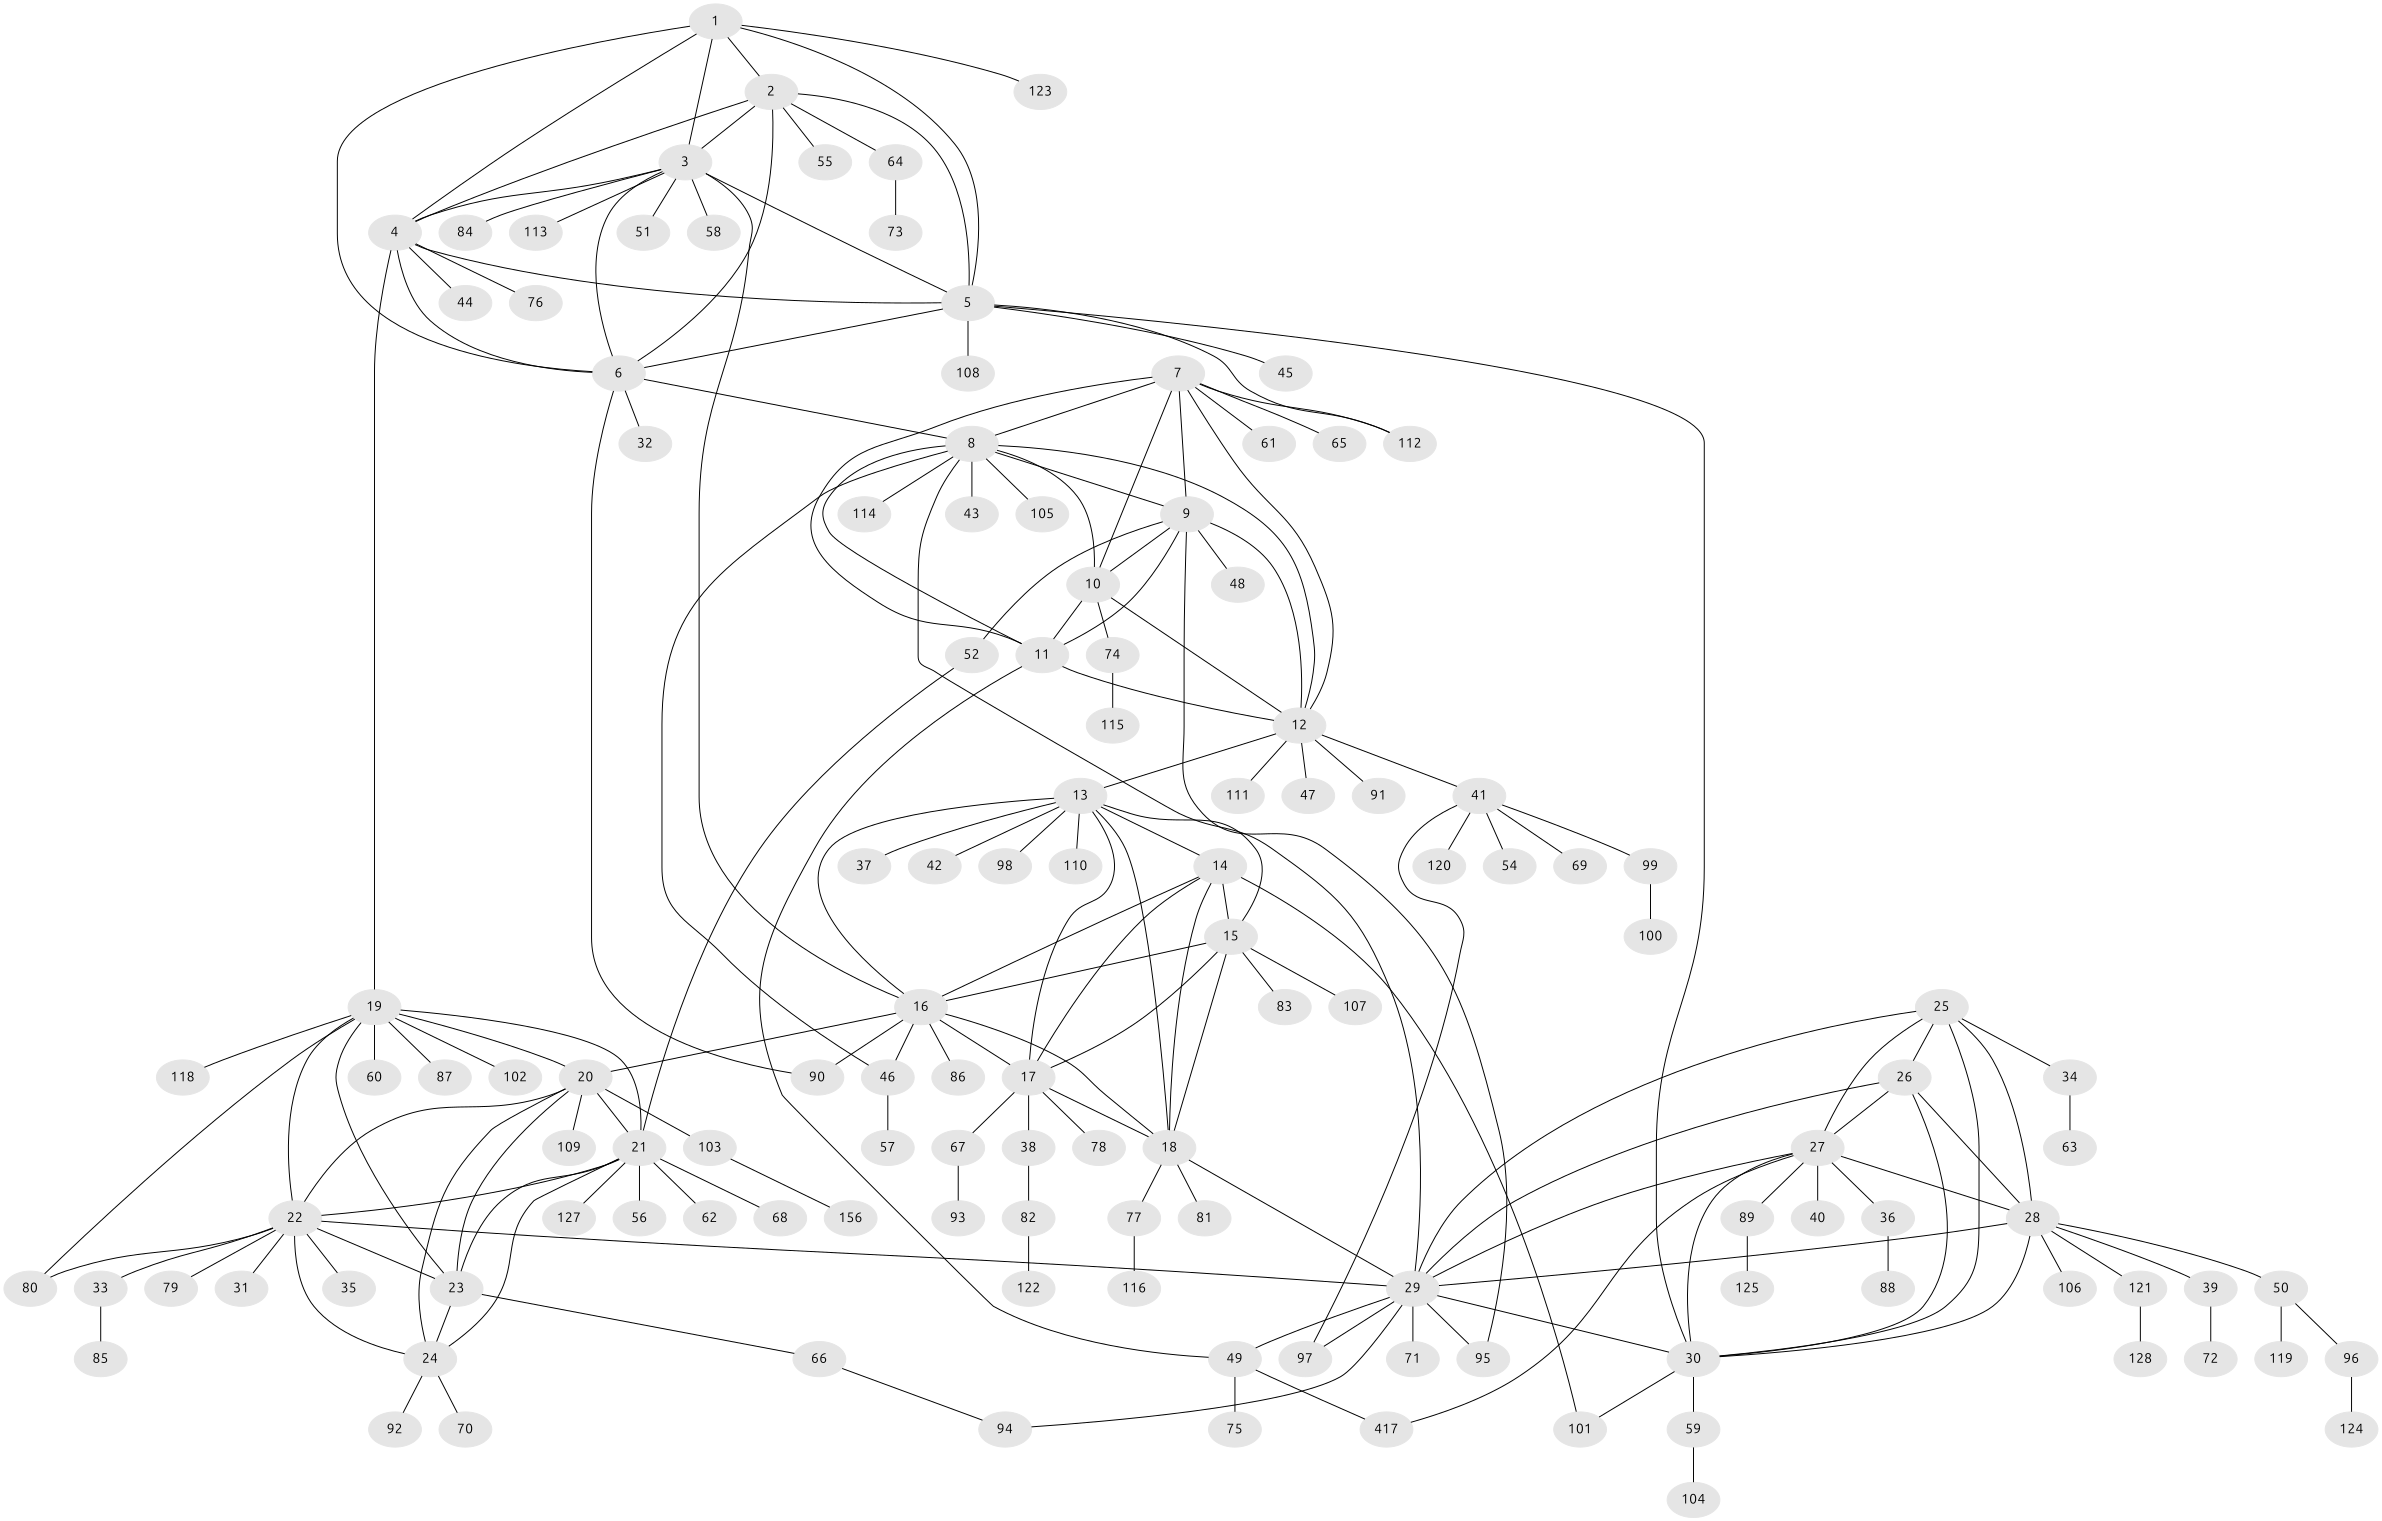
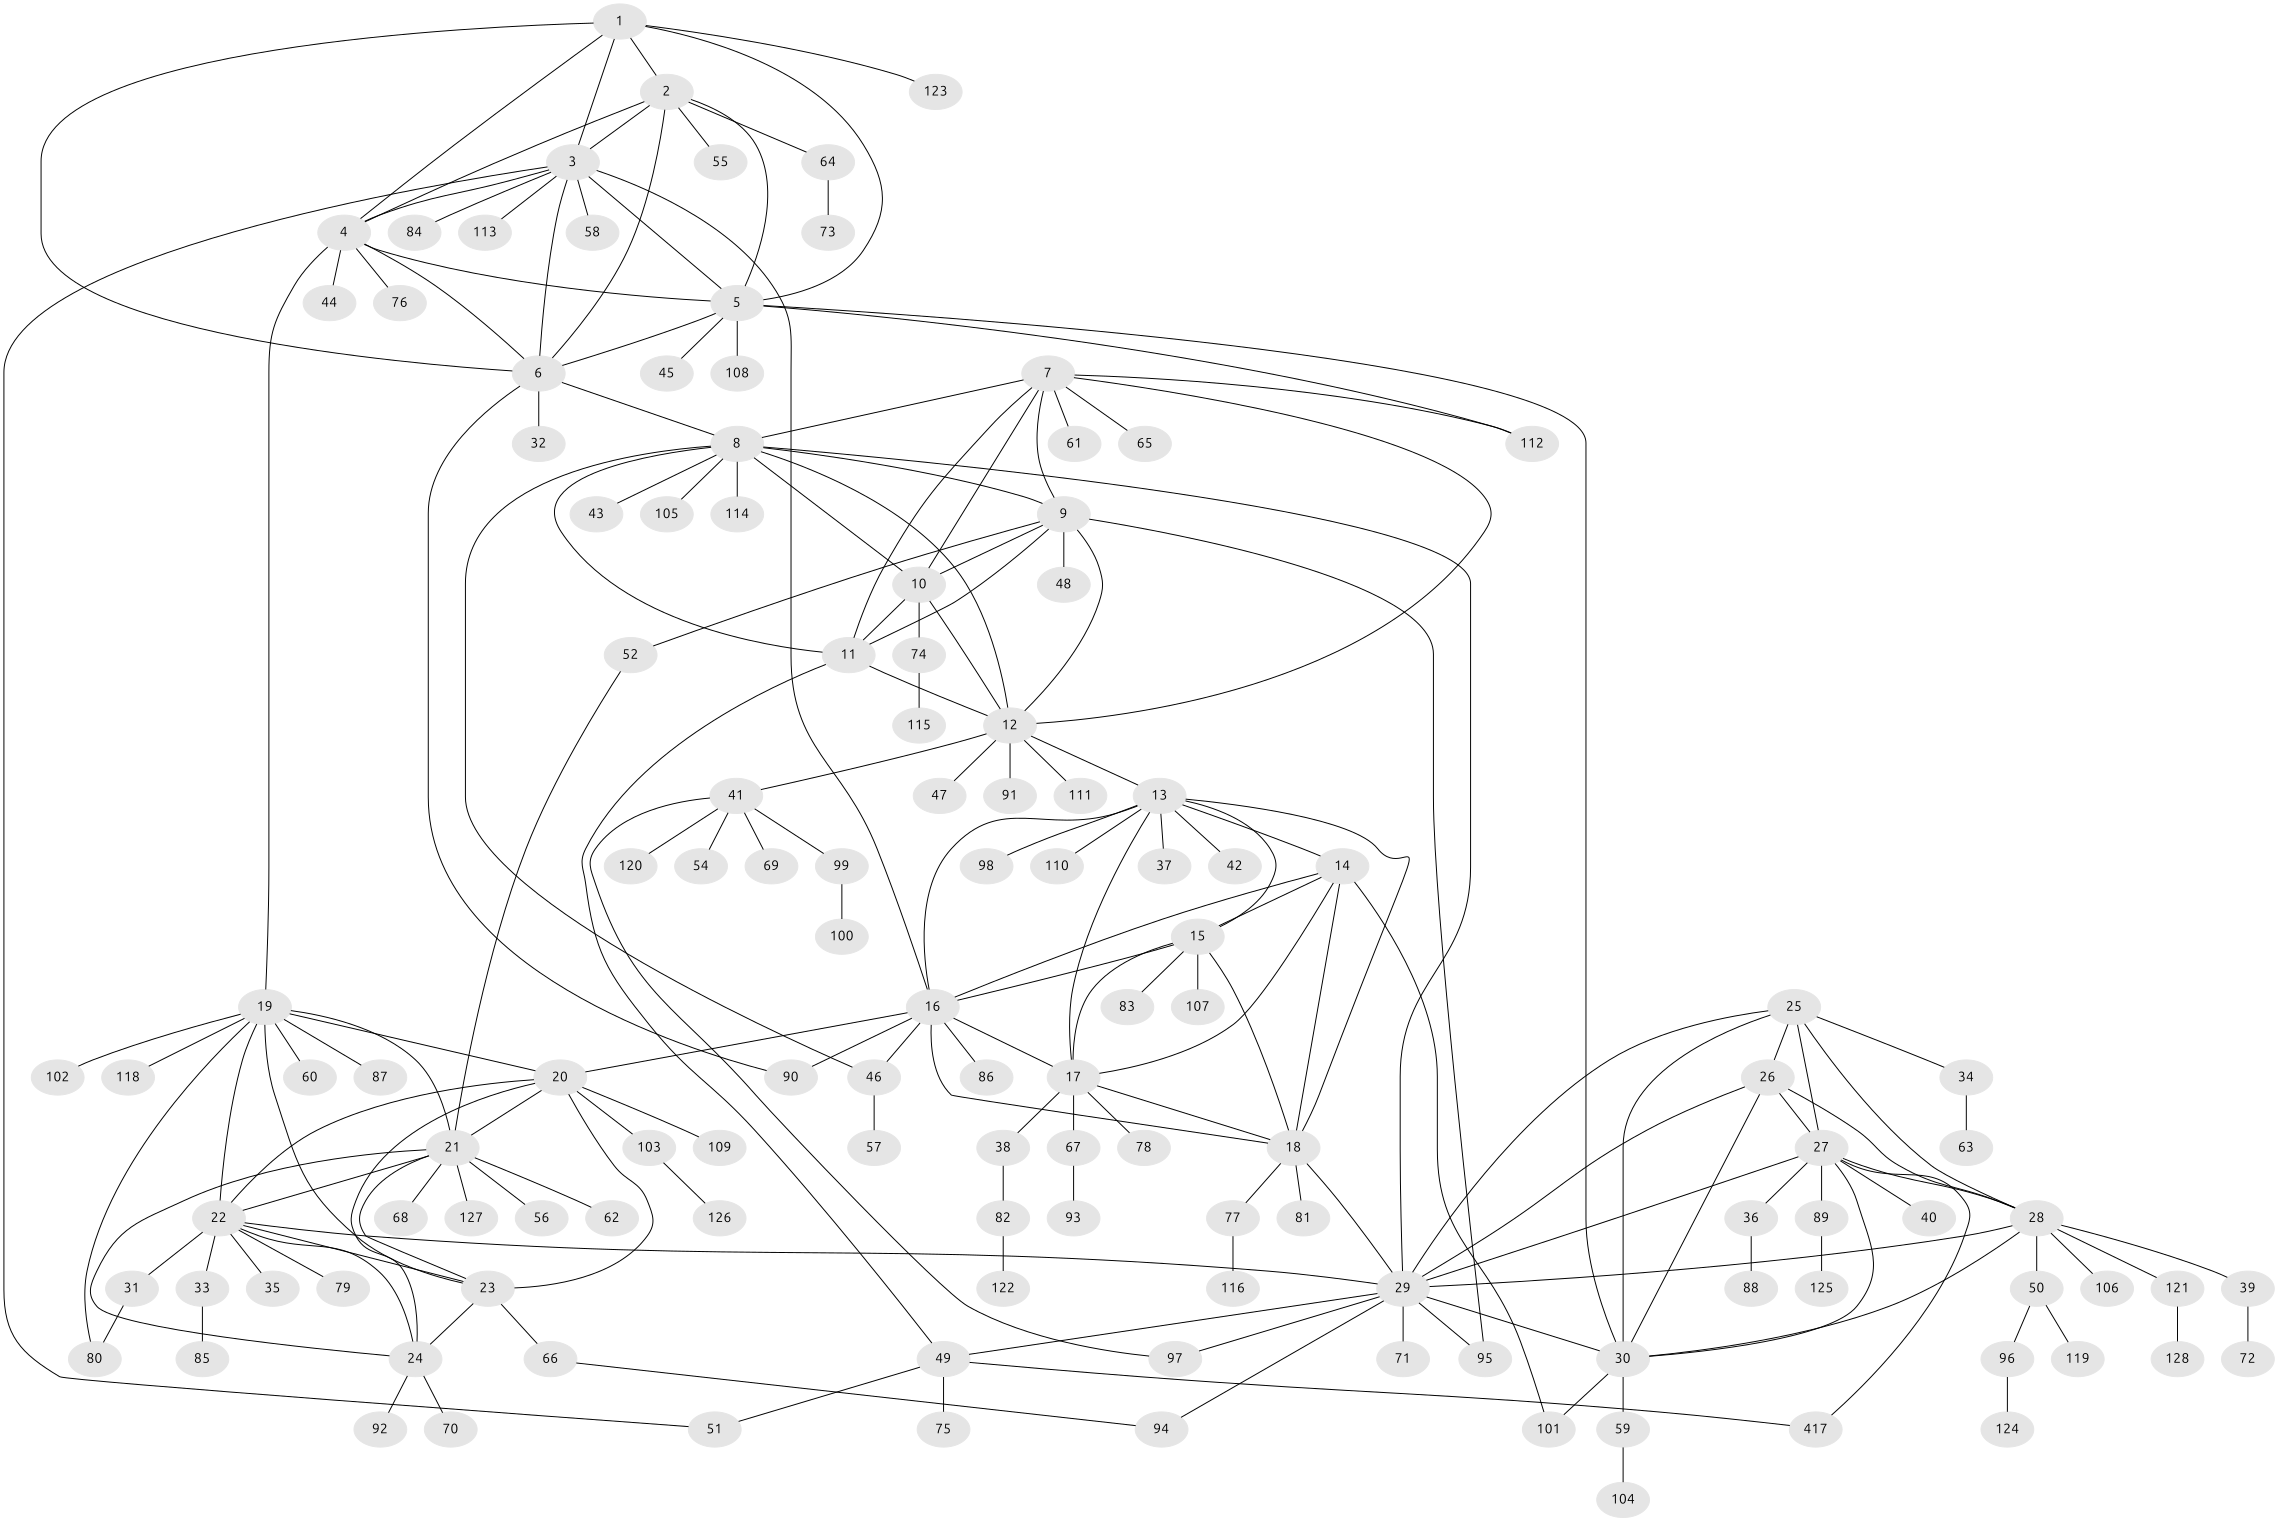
  graph {
    fontname=Ubuntu
    node [color=gray90 fontname=Ubuntu style=filled]
    edge [fontname=Ubuntu]
    1
    2
    3
    4
    5
    6
    123
    55
    64
    16
    51
    58
    84
    113
    19
    44
    76
    30
    45
    108
    112
    8
    32
    90
    73
    46
    17
    18
    20
    86
    21
    22
    23
    60
    87
    102
    118
    80
    101
    59
    9
    10
    11
    12
    29
    43
    105
    114
    7
    61
    65
    48
    52
    95
    74
    49
    13
    41
    47
    91
    111
    71
    94
    97
    57
    24
    56
    62
    68
    127
    115
    n72 [label=417]
    75
    14
    15
    37
    42
    98
    110
    54
    69
    99
    120
    83
    107
    38
    67
    78
    77
    81
    103
    109
    82
    93
    116
    31
    33
    35
    79
    66
    70
    92
-   126 [label=156]
+   126
    85
    25
    26
    27
    28
    34
    36
    40
    89
    39
    50
    106
    121
    63
    88
    125
    72
    96
    119
    128
    104
    100
    124
    122
    1 -- 2
    1 -- 3
    1 -- 4
    1 -- 5
    1 -- 6
    1 -- 123
    2 -- 3
    2 -- 4
    2 -- 5
    2 -- 6
    2 -- 55
    2 -- 64
    3 -- 4
    3 -- 5
    3 -- 6
    3 -- 16
    3 -- 51
    3 -- 58
    3 -- 84
    3 -- 113
    4 -- 5
    4 -- 6
    4 -- 19
    4 -- 44
    4 -- 76
    5 -- 6
    5 -- 30
    5 -- 45
    5 -- 108
    5 -- 112
    6 -- 8
    6 -- 32
    6 -- 90
    64 -- 73
    16 -- 90
    16 -- 46
    16 -- 17
    16 -- 18
    16 -- 20
    16 -- 86
    19 -- 20
    19 -- 21
    19 -- 22
    19 -- 23
    19 -- 60
    19 -- 87
    19 -- 102
    19 -- 118
    19 -- 80
    30 -- 101
    30 -- 59
    8 -- 46
    8 -- 9
    8 -- 10
    8 -- 11
    8 -- 12
    8 -- 29
    8 -- 43
    8 -- 105
    8 -- 114
    46 -- 57
    17 -- 18
    17 -- 38
    17 -- 67
    17 -- 78
    18 -- 29
    18 -- 77
    18 -- 81
    20 -- 21
    20 -- 22
    20 -- 23
    20 -- 24
    20 -- 103
    20 -- 109
    21 -- 22
    21 -- 23
    21 -- 24
    21 -- 56
    21 -- 62
    21 -- 68
    21 -- 127
    22 -- 23
-   22 -- 80
+   31 -- 80
    22 -- 29
    22 -- 24
    22 -- 31
    22 -- 33
    22 -- 35
    22 -- 79
    23 -- 24
    23 -- 66
    59 -- 104
    9 -- 10
    9 -- 11
    9 -- 12
    9 -- 48
    9 -- 52
    9 -- 95
    10 -- 11
    10 -- 12
    10 -- 74
    11 -- 12
    11 -- 49
    12 -- 13
    12 -- 41
    12 -- 47
    12 -- 91
    12 -- 111
    29 -- 30
    29 -- 95
    29 -- 49
    29 -- 71
    29 -- 94
    29 -- 97
    7 -- 112
    7 -- 8
    7 -- 9
    7 -- 10
    7 -- 11
    7 -- 12
    7 -- 61
    7 -- 65
    52 -- 21
    74 -- 115
+   49 -- 51
    49 -- n72
    49 -- 75
    13 -- 16
    13 -- 17
    13 -- 18
    13 -- 14
    13 -- 15
    13 -- 37
    13 -- 42
    13 -- 98
    13 -- 110
    41 -- 97
    41 -- 54
    41 -- 69
    41 -- 99
    41 -- 120
    24 -- 70
    24 -- 92
    14 -- 16
    14 -- 17
    14 -- 18
    14 -- 101
    14 -- 15
    15 -- 16
    15 -- 17
    15 -- 18
    15 -- 83
    15 -- 107
    99 -- 100
    38 -- 82
    67 -- 93
    77 -- 116
    103 -- 126
    82 -- 122
    33 -- 85
    66 -- 94
    25 -- 30
    25 -- 29
    25 -- 26
    25 -- 27
    25 -- 28
    25 -- 34
    26 -- 30
    26 -- 29
    26 -- 27
    26 -- 28
    27 -- 30
    27 -- 29
    27 -- n72
    27 -- 28
    27 -- 36
    27 -- 40
    27 -- 89
    28 -- 30
    28 -- 29
    28 -- 39
    28 -- 50
    28 -- 106
    28 -- 121
    34 -- 63
    36 -- 88
    89 -- 125
    39 -- 72
    50 -- 96
    50 -- 119
    121 -- 128
    96 -- 124
  }
